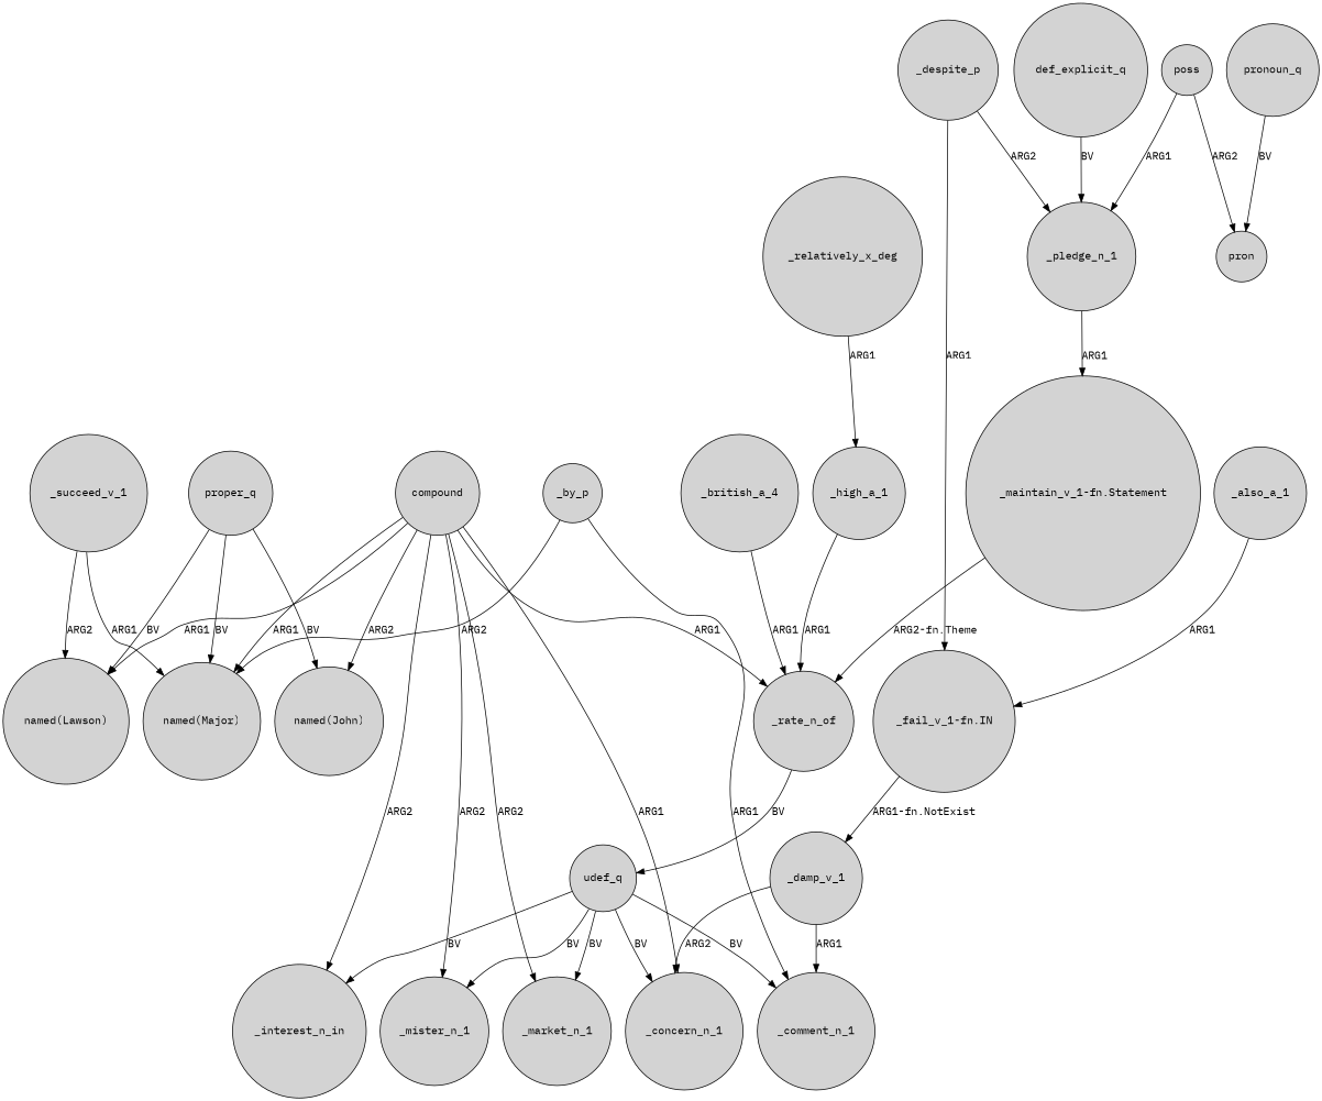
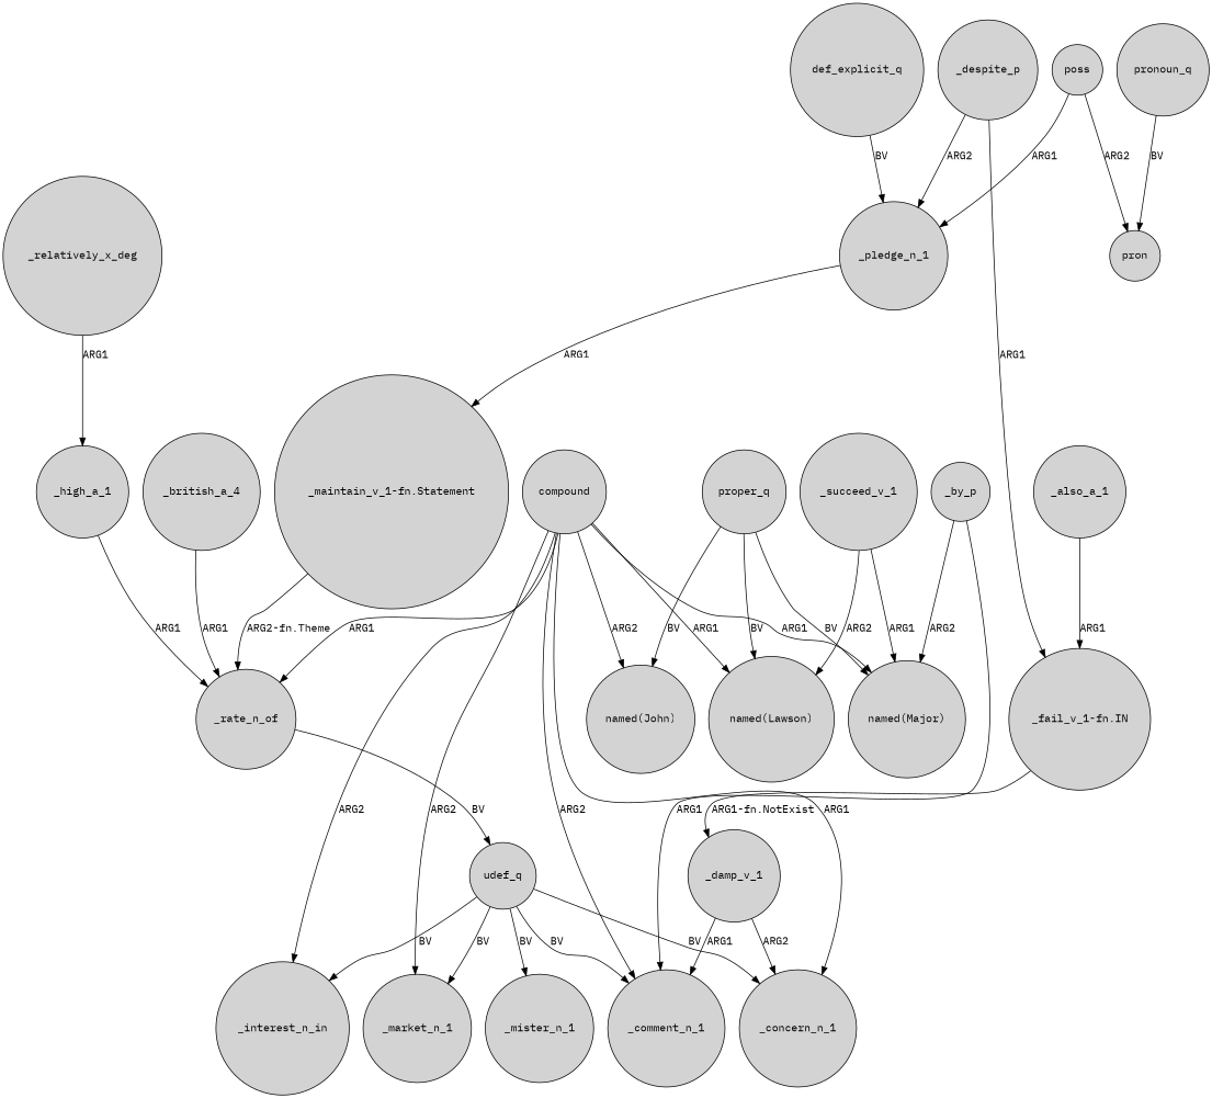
  digraph {
    fontname="IBM Plex Mono"
    node [fontname="IBM Plex Mono" shape=circle style=filled]
    edge [fontname="IBM Plex Mono"]
    compound
    "named(John)"
    _market_n_1
    "named(Lawson)"
    _mister_n_1
    "named(Major)"
    _rate_n_of
    _interest_n_in
    _concern_n_1
    udef_q
    _by_p
    _comment_n_1
    poss
    pron
    _pledge_n_1
    "_maintain_v_1-fn.Statement"
    _succeed_v_1
    _relatively_x_deg
    _high_a_1
    proper_q
    _despite_p
    "_fail_v_1-fn.IN"
    _damp_v_1
    n24 [label=_british_a_4]
    pronoun_q
    _also_a_1
    def_explicit_q
    compound -> "named(John)" [label=ARG2]
    compound -> _market_n_1 [label=ARG2]
    compound -> "named(Lawson)" [label=ARG1]
-   compound -> _mister_n_1 [label=ARG2]
+   compound -> _comment_n_1 [label=ARG2]
    compound -> "named(Major)" [label=ARG1]
    compound -> _rate_n_of [label=ARG1]
    compound -> _interest_n_in [label=ARG2]
    compound -> _concern_n_1 [label=ARG1]
    _rate_n_of -> udef_q [label=BV]
    udef_q -> _market_n_1 [label=BV]
    udef_q -> _mister_n_1 [label=BV]
    udef_q -> _interest_n_in [label=BV]
    udef_q -> _concern_n_1 [label=BV]
    udef_q -> _comment_n_1 [label=BV]
    _by_p -> "named(Major)" [label=ARG2]
    _by_p -> _comment_n_1 [label=ARG1]
    poss -> pron [label=ARG2]
    poss -> _pledge_n_1 [label=ARG1]
    _pledge_n_1 -> "_maintain_v_1-fn.Statement" [label=ARG1]
    "_maintain_v_1-fn.Statement" -> _rate_n_of [label="ARG2-fn.Theme"]
    _succeed_v_1 -> "named(Lawson)" [label=ARG2]
    _succeed_v_1 -> "named(Major)" [label=ARG1]
    _relatively_x_deg -> _high_a_1 [label=ARG1]
    _high_a_1 -> _rate_n_of [label=ARG1]
    proper_q -> "named(John)" [label=BV]
    proper_q -> "named(Lawson)" [label=BV]
    proper_q -> "named(Major)" [label=BV]
    _despite_p -> _pledge_n_1 [label=ARG2]
    _despite_p -> "_fail_v_1-fn.IN" [label=ARG1]
    "_fail_v_1-fn.IN" -> _damp_v_1 [label="ARG1-fn.NotExist"]
    _damp_v_1 -> _concern_n_1 [label=ARG2]
    _damp_v_1 -> _comment_n_1 [label=ARG1]
    n24 -> _rate_n_of [label=ARG1]
    pronoun_q -> pron [label=BV]
    _also_a_1 -> "_fail_v_1-fn.IN" [label=ARG1]
    def_explicit_q -> _pledge_n_1 [label=BV]
  }
